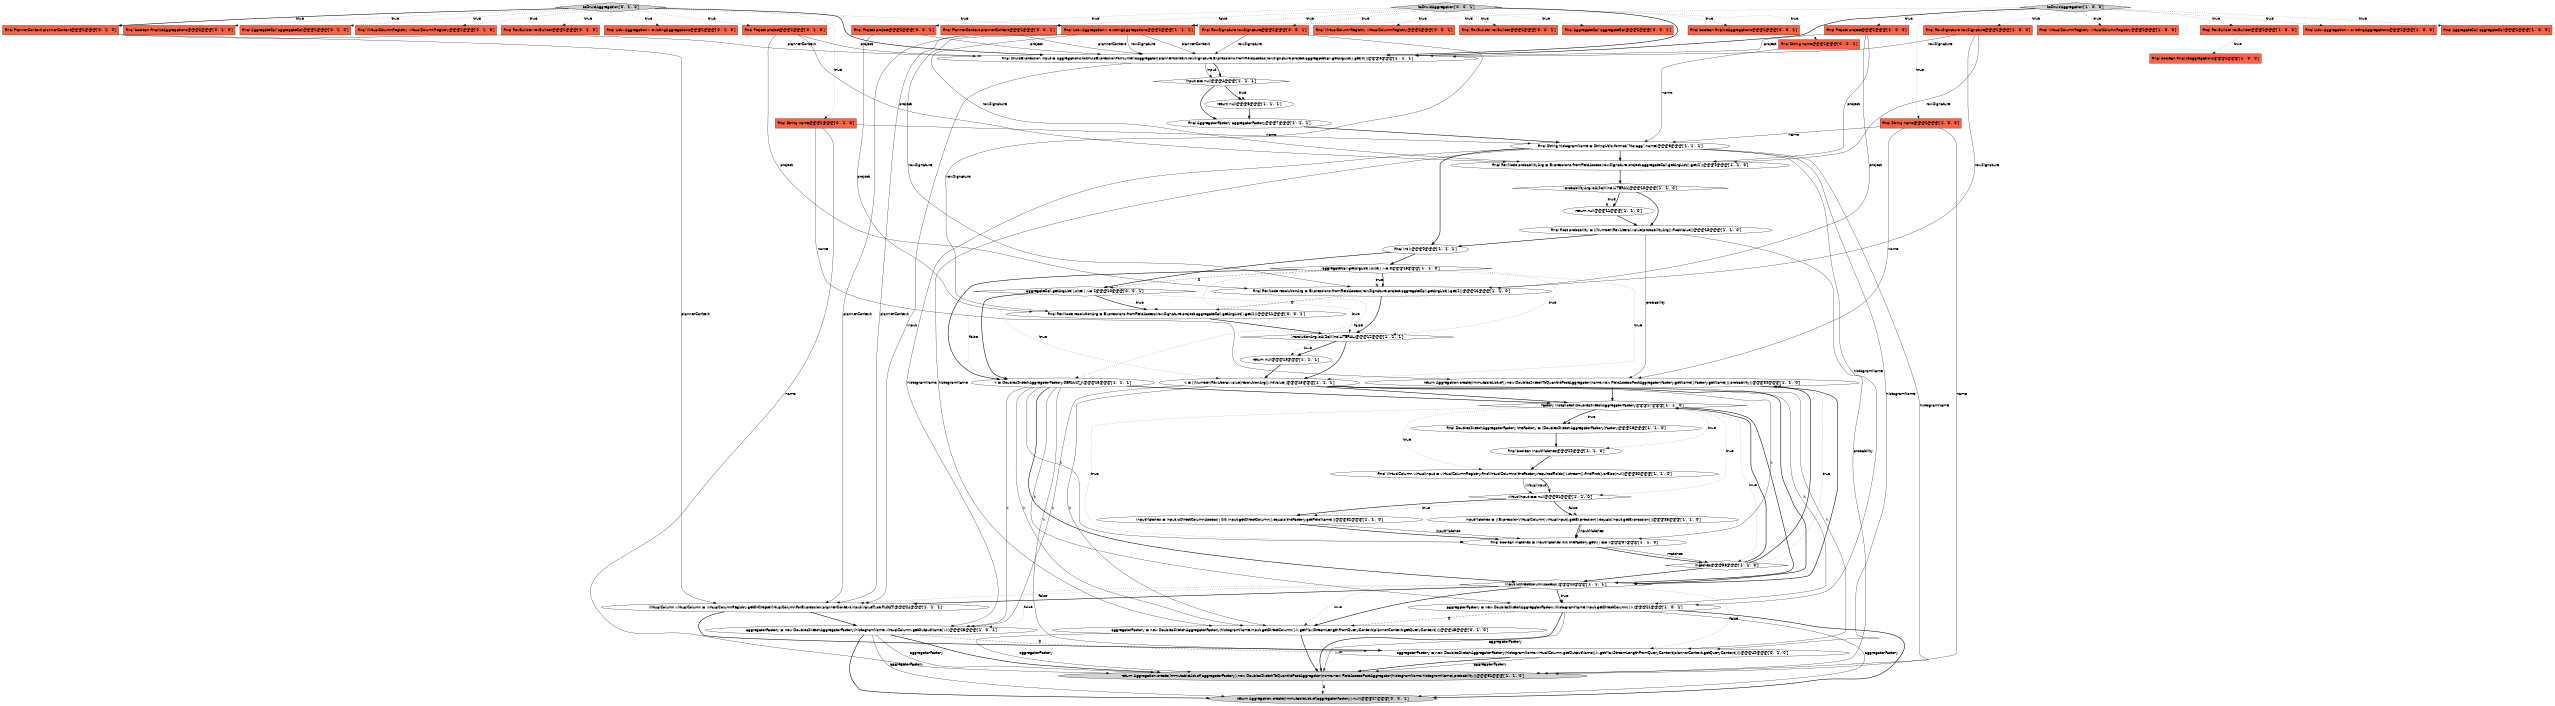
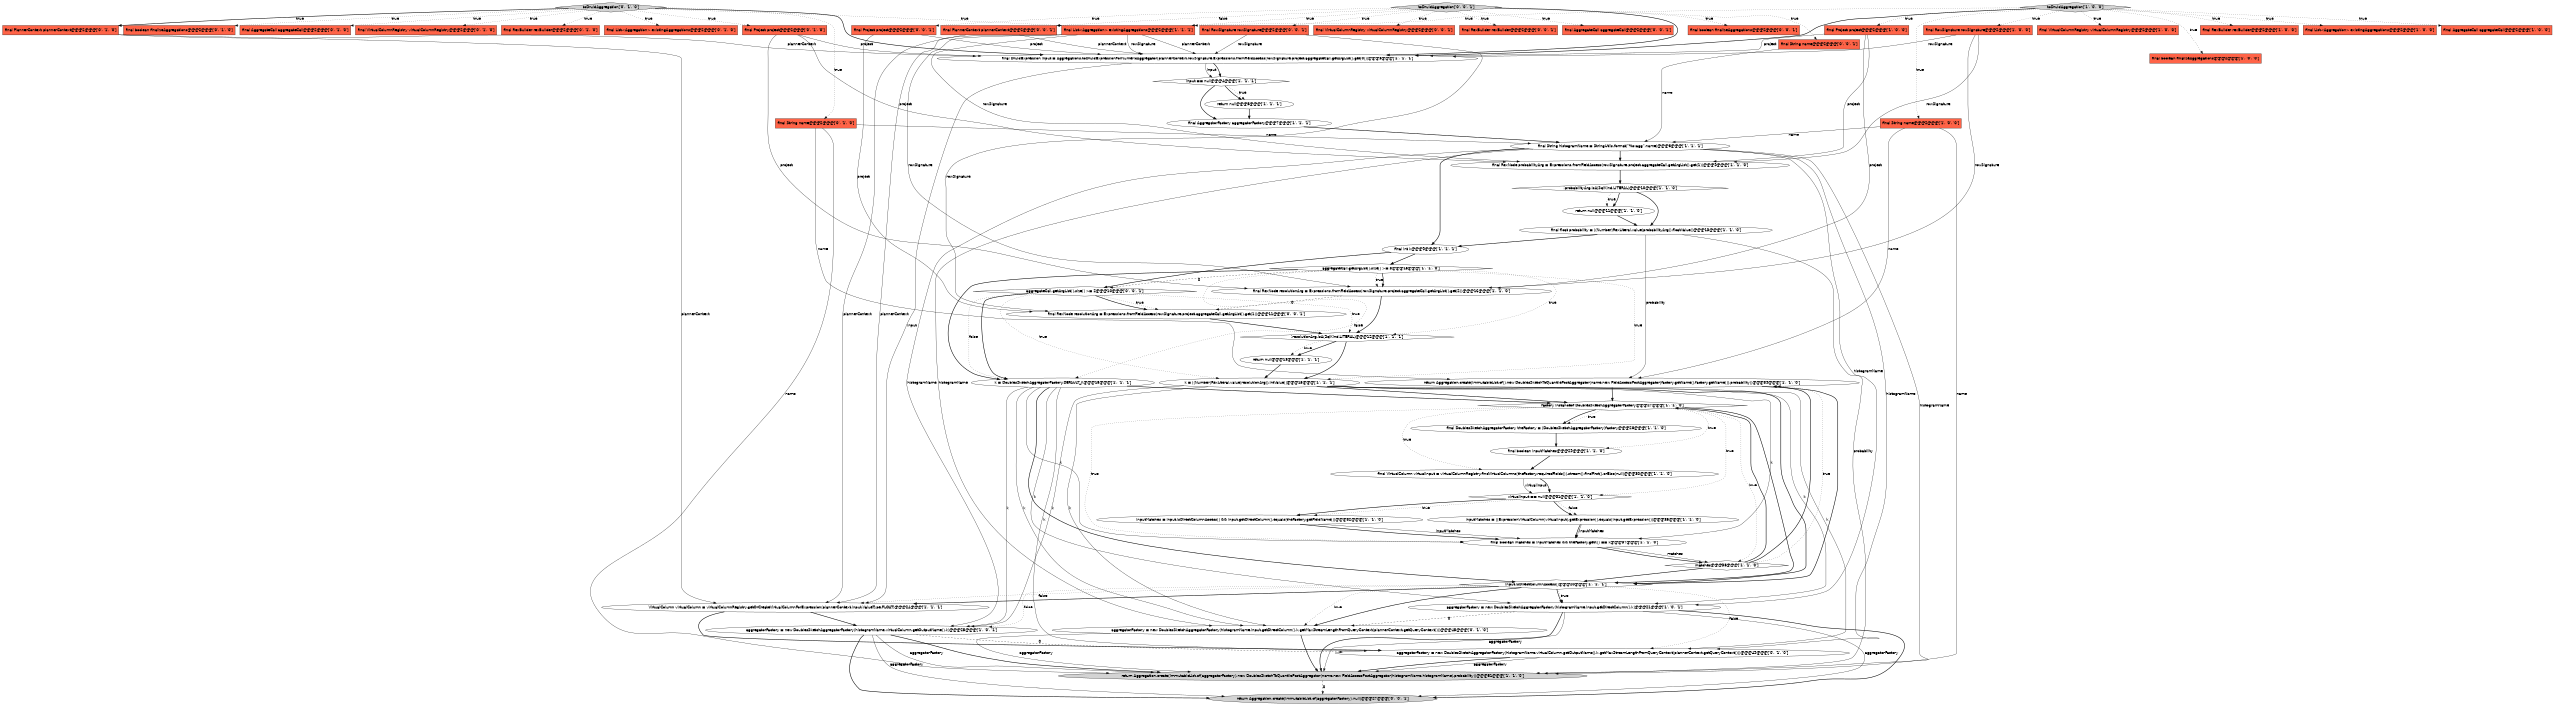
  digraph {
    fontname="DejaVu Sans"
    node [fillcolor=white fontname="DejaVu Sans" shape=ellipse style=filled]
    edge [fontname="DejaVu Sans" style=solid]
    n1 [fillcolor=lightgray label="toDruidAggregation['0', '1', '0']" shape=diamond]
    n2 [fillcolor=tomato label="final PlannerContext plannerContext@@@2@@@['0', '1', '0']" shape=box]
    n3 [fillcolor=tomato label="final String name@@@2@@@['0', '1', '0']" shape=box]
    n4 [fillcolor=tomato label="final Project project@@@2@@@['0', '1', '0']" shape=box]
    n5 [label="final DruidExpression input = Aggregations.toDruidExpressionForNumericAggregator(plannerContext,rowSignature,Expressions.fromFieldAccess(rowSignature,project,aggregateCall.getArgList().get(0)))@@@3@@@['1', '1', '1']"]
    n6 [fillcolor=tomato label="final boolean finalizeAggregations@@@2@@@['0', '1', '0']" shape=box]
    n7 [fillcolor=tomato label="final List<Aggregation> existingAggregations@@@2@@@['1', '1', '1']" shape=box]
    n8 [fillcolor=tomato label="final AggregateCall aggregateCall@@@2@@@['0', '1', '0']" shape=box]
    n9 [fillcolor=tomato label="final VirtualColumnRegistry virtualColumnRegistry@@@2@@@['0', '1', '0']" shape=box]
    n10 [fillcolor=tomato label="final RexBuilder rexBuilder@@@2@@@['0', '1', '0']" shape=box]
    n11 [fillcolor=tomato label="final List<Aggregation> existingAggregations@@@2@@@['0', '1', '0']" shape=box]
    n12 [label="VirtualColumn virtualColumn = virtualColumnRegistry.getOrCreateVirtualColumnForExpression(plannerContext,input,ValueType.FLOAT)@@@24@@@['1', '1', '1']"]
    n13 [fillcolor=lightgray label="return Aggregation.create(ImmutableList.of(aggregatorFactory),new DoublesSketchToQuantilePostAggregator(name,new FieldAccessPostAggregator(histogramName,histogramName),probability))@@@51@@@['1', '1', '0']"]
    n14 [label="return Aggregation.create(ImmutableList.of(),new DoublesSketchToQuantilePostAggregator(name,new FieldAccessPostAggregator(factory.getName(),factory.getName()),probability))@@@39@@@['1', '1', '0']"]
    n15 [label="final String histogramName = StringUtils.format(\"%s:agg\",name)@@@8@@@['1', '1', '1']"]
    n16 [label="final RexNode resolutionArg = Expressions.fromFieldAccess(rowSignature,project,aggregateCall.getArgList().get(2))@@@16@@@['1', '1', '0']"]
    n17 [label="final RexNode probabilityArg = Expressions.fromFieldAccess(rowSignature,project,aggregateCall.getArgList().get(1))@@@9@@@['1', '1', '0']"]
    n18 [label="input == null@@@4@@@['1', '1', '1']" shape=diamond]
    n19 [fillcolor=tomato label="final VirtualColumnRegistry virtualColumnRegistry@@@2@@@['0', '0', '1']" shape=box]
    n20 [fillcolor=lightgray label="toDruidAggregation['0', '0', '1']" shape=diamond]
    n21 [fillcolor=tomato label="final Project project@@@2@@@['0', '0', '1']" shape=box]
    n22 [fillcolor=tomato label="final RexBuilder rexBuilder@@@2@@@['0', '0', '1']" shape=box]
    n23 [fillcolor=tomato label="final AggregateCall aggregateCall@@@2@@@['0', '0', '1']" shape=box]
    n24 [fillcolor=tomato label="final String name@@@2@@@['0', '0', '1']" shape=box]
    n25 [fillcolor=tomato label="final PlannerContext plannerContext@@@2@@@['0', '0', '1']" shape=box]
    n26 [fillcolor=tomato label="final boolean finalizeAggregations@@@2@@@['0', '0', '1']" shape=box]
    n27 [fillcolor=tomato label="final RowSignature rowSignature@@@2@@@['0', '0', '1']" shape=box]
    n28 [label="final RexNode resolutionArg = Expressions.fromFieldAccess(rowSignature,project,aggregateCall.getArgList().get(1))@@@11@@@['0', '0', '1']"]
    n29 [label="aggregatorFactory = new DoublesSketchAggregatorFactory(histogramName,virtualColumn.getOutputName(),k,getMaxStreamLengthFromQueryContext(plannerContext.getQueryContext()))@@@49@@@['0', '1', '0']"]
    n30 [label="aggregatorFactory = new DoublesSketchAggregatorFactory(histogramName,virtualColumn.getOutputName(),k)@@@25@@@['1', '0', '1']"]
    n31 [fillcolor=tomato label="final RowSignature rowSignature@@@2@@@['1', '0', '0']" shape=box]
    n32 [label="!resolutionArg.isA(SqlKind.LITERAL)@@@12@@@['1', '1', '1']" shape=diamond]
    n33 [label="!probabilityArg.isA(SqlKind.LITERAL)@@@10@@@['1', '1', '0']" shape=diamond]
    n34 [label="k = ((Number)RexLiteral.value(resolutionArg)).intValue()@@@15@@@['1', '1', '1']"]
    n35 [label="aggregatorFactory = new DoublesSketchAggregatorFactory(histogramName,input.getDirectColumn(),k)@@@21@@@['1', '0', '1']"]
    n36 [label="input.isDirectColumnAccess()@@@20@@@['1', '1', '1']" shape=diamond]
    n37 [label="factory instanceof DoublesSketchAggregatorFactory@@@27@@@['1', '1', '0']" shape=diamond]
    n38 [label="final boolean matches = inputMatches && theFactory.getK() == k@@@37@@@['1', '1', '0']"]
    n39 [label="aggregatorFactory = new DoublesSketchAggregatorFactory(histogramName,input.getDirectColumn(),k,getMaxStreamLengthFromQueryContext(plannerContext.getQueryContext()))@@@45@@@['0', '1', '0']"]
    n40 [fillcolor=lightgray label="return Aggregation.create(ImmutableList.of(aggregatorFactory),null)@@@27@@@['0', '0', '1']"]
    n41 [label="final DoublesSketchAggregatorFactory theFactory = (DoublesSketchAggregatorFactory)factory@@@28@@@['1', '1', '0']"]
    n42 [label="final boolean inputMatches@@@29@@@['1', '1', '0']"]
    n43 [label="final VirtualColumn virtualInput = virtualColumnRegistry.findVirtualColumns(theFactory.requiredFields()).stream().findFirst().orElse(null)@@@30@@@['1', '1', '0']"]
    n44 [label="matches@@@38@@@['1', '1', '0']" shape=diamond]
    n45 [label="virtualInput == null@@@31@@@['1', '1', '0']" shape=diamond]
    n46 [label="return null@@@13@@@['1', '1', '1']"]
    n47 [label="final float probability = ((Number)RexLiteral.value(probabilityArg)).floatValue()@@@13@@@['1', '1', '0']"]
    n48 [label="final int k@@@9@@@['1', '1', '1']"]
    n49 [label="aggregateCall.getArgList().size() >= 3@@@15@@@['1', '1', '0']" shape=diamond]
    n50 [label="aggregateCall.getArgList().size() >= 2@@@10@@@['0', '0', '1']" shape=diamond]
    n51 [fillcolor=tomato label="final String name@@@2@@@['1', '0', '0']" shape=box]
    n52 [label="k = DoublesSketchAggregatorFactory.DEFAULT_K@@@18@@@['1', '1', '1']"]
    n53 [label="inputMatches = input.isDirectColumnAccess() && input.getDirectColumn().equals(theFactory.getFieldName())@@@32@@@['1', '1', '0']"]
    n54 [fillcolor=tomato label="final VirtualColumnRegistry virtualColumnRegistry@@@2@@@['1', '0', '0']" shape=box]
    n55 [label="return null@@@11@@@['1', '1', '0']"]
    n56 [fillcolor=tomato label="final boolean finalizeAggregations@@@2@@@['1', '0', '0']" shape=box]
    n57 [label="final AggregatorFactory aggregatorFactory@@@7@@@['1', '1', '1']"]
    n58 [fillcolor=tomato label="final Project project@@@2@@@['1', '0', '0']" shape=box]
    n59 [label="return null@@@5@@@['1', '1', '1']"]
    n60 [fillcolor=lightgray label="toDruidAggregation['1', '0', '0']" shape=diamond]
    n61 [fillcolor=tomato label="final List<Aggregation> existingAggregations@@@2@@@['1', '0', '0']" shape=box]
    n62 [fillcolor=tomato label="final RexBuilder rexBuilder@@@2@@@['1', '0', '0']" shape=box]
    n63 [fillcolor=tomato label="final AggregateCall aggregateCall@@@2@@@['1', '0', '0']" shape=box]
    n64 [label="inputMatches = ((ExpressionVirtualColumn)virtualInput).getExpression().equals(input.getExpression())@@@35@@@['1', '1', '0']"]
    n1 -> n2 [label=true style=bold]
    n1 -> n3 [label=true style=dotted]
    n1 -> n4 [label=true style=dotted]
    n1 -> n5 [style=bold]
    n1 -> n6 [label=true style=dotted]
    n1 -> n7 [label=true style=dotted]
    n1 -> n8 [label=true style=dotted]
    n1 -> n9 [label=true style=dotted]
    n1 -> n10 [label=true style=dotted]
    n1 -> n11 [label=true style=dotted]
    n2 -> n5 [label=plannerContext]
    n2 -> n12 [label=plannerContext]
    n3 -> n13 [label=name]
    n3 -> n14 [label=name]
    n3 -> n15 [label=name]
    n4 -> n5 [label=project]
    n4 -> n16 [label=project]
    n4 -> n17 [label=project]
    n5 -> n12 [label=input]
    n5 -> n18 [style=bold]
    n5 -> n18 [label=input]
    n7 -> n5 [label=plannerContext]
    n7 -> n5 [label=rowSignature]
    n7 -> n12 [label=plannerContext]
    n7 -> n16 [label=rowSignature]
    n7 -> n17 [label=rowSignature]
    n12 -> n29 [style=bold]
    n12 -> n30 [style=bold]
    n13 -> n40 [label=0 style=dashed]
    n14 -> n36 [style=bold]
    n14 -> n37 [style=bold]
    n15 -> n13 [label=histogramName]
    n15 -> n17 [style=bold]
    n15 -> n29 [label=histogramName]
    n15 -> n30 [label=histogramName]
    n15 -> n35 [label=histogramName]
    n15 -> n39 [label=histogramName]
    n15 -> n48 [style=bold]
    n16 -> n28 [label=0 style=dashed]
    n16 -> n32 [style=bold]
    n17 -> n33 [style=bold]
    n18 -> n57 [style=bold]
    n18 -> n59 [style=bold]
    n18 -> n59 [label=true style=dotted]
    n20 -> n5 [style=bold]
    n20 -> n7 [label=true style=dotted]
    n20 -> n19 [label=true style=dotted]
    n20 -> n21 [label=true style=dotted]
    n20 -> n22 [label=true style=dotted]
    n20 -> n23 [label=true style=dotted]
    n20 -> n24 [label=true style=dotted]
    n20 -> n25 [label=false style=dotted]
    n20 -> n26 [label=true style=dotted]
    n20 -> n27 [label=true style=dotted]
    n21 -> n5 [label=project]
    n21 -> n28 [label=project]
    n24 -> n15 [label=name]
    n25 -> n5 [label=plannerContext]
    n25 -> n12 [label=plannerContext]
    n27 -> n5 [label=rowSignature]
    n27 -> n28 [label=rowSignature]
    n28 -> n32 [style=bold]
    n29 -> n13 [label=aggregatorFactory]
    n29 -> n13 [style=bold]
    n30 -> n13 [style=bold]
    n30 -> n13 [label=aggregatorFactory]
    n30 -> n29 [label=0 style=dashed]
    n30 -> n40 [style=bold]
    n30 -> n40 [label=aggregatorFactory]
    n31 -> n5 [label=rowSignature]
    n31 -> n16 [label=rowSignature]
    n31 -> n17 [label=rowSignature]
    n32 -> n34 [style=bold]
    n32 -> n46 [style=bold]
    n32 -> n46 [label=true style=dotted]
    n33 -> n47 [style=bold]
    n33 -> n55 [style=bold]
    n33 -> n55 [label=true style=dotted]
    n34 -> n29 [label=k]
    n34 -> n30 [label=k]
    n34 -> n35 [label=k]
    n34 -> n36 [style=bold]
    n34 -> n37 [style=bold]
    n34 -> n38 [label=k]
    n34 -> n39 [label=k]
    n35 -> n13 [style=bold]
    n35 -> n13 [label=aggregatorFactory]
    n35 -> n39 [label=0 style=dashed]
    n35 -> n40 [label=aggregatorFactory]
    n35 -> n40 [style=bold]
    n36 -> n12 [label=false style=dotted]
    n36 -> n12 [style=bold]
    n36 -> n29 [label=false style=dotted]
    n36 -> n30 [label=false style=dotted]
    n36 -> n35 [label=true style=dotted]
    n36 -> n35 [style=bold]
    n36 -> n39 [label=true style=dotted]
    n36 -> n39 [style=bold]
    n37 -> n36 [style=bold]
    n37 -> n38 [label=true style=dotted]
    n37 -> n41 [label=true style=dotted]
    n37 -> n41 [style=bold]
    n37 -> n42 [label=true style=dotted]
    n37 -> n43 [label=true style=dotted]
    n37 -> n44 [label=true style=dotted]
    n37 -> n45 [label=true style=dotted]
    n38 -> n44 [style=bold]
    n38 -> n44 [label=matches]
    n39 -> n13 [label=aggregatorFactory]
    n39 -> n13 [style=bold]
    n41 -> n42 [style=bold]
    n42 -> n43 [style=bold]
    n43 -> n45 [label=virtualInput]
    n43 -> n45 [style=bold]
    n44 -> n14 [label=true style=dotted]
    n44 -> n14 [style=bold]
    n44 -> n36 [style=bold]
    n44 -> n37 [style=bold]
    n45 -> n53 [label=true style=dotted]
    n45 -> n53 [style=bold]
    n45 -> n64 [label=false style=dotted]
    n45 -> n64 [style=bold]
    n46 -> n34 [style=bold]
    n47 -> n13 [label=probability]
    n47 -> n14 [label=probability]
    n47 -> n48 [style=bold]
    n48 -> n49 [style=bold]
    n48 -> n50 [style=bold]
    n49 -> n16 [label=true style=dotted]
    n49 -> n16 [style=bold]
    n49 -> n32 [label=true style=dotted]
    n49 -> n34 [label=true style=dotted]
    n49 -> n50 [label=0 style=dashed]
    n49 -> n52 [label=false style=dotted]
    n49 -> n52 [style=bold]
    n50 -> n28 [label=true style=dotted]
    n50 -> n28 [style=bold]
    n50 -> n32 [label=true style=dotted]
    n50 -> n34 [label=true style=dotted]
    n50 -> n52 [label=false style=dotted]
    n50 -> n52 [style=bold]
    n51 -> n13 [label=name]
    n51 -> n14 [label=name]
    n51 -> n15 [label=name]
    n52 -> n29 [label=k]
    n52 -> n30 [label=k]
    n52 -> n35 [label=k]
    n52 -> n36 [style=bold]
    n52 -> n37 [style=bold]
    n52 -> n38 [label=k]
    n52 -> n39 [label=k]
    n53 -> n38 [label=inputMatches]
    n53 -> n38 [style=bold]
    n55 -> n47 [style=bold]
    n57 -> n15 [style=bold]
    n58 -> n5 [label=project]
    n58 -> n16 [label=project]
    n58 -> n17 [label=project]
    n59 -> n57 [style=bold]
    n60 -> n5 [style=bold]
    n60 -> n7 [label=true style=dotted]
    n60 -> n31 [label=true style=dotted]
    n60 -> n51 [label=true style=dotted]
    n60 -> n54 [label=true style=dotted]
-   n62 -> n56 [label=true style=dotted]
+   n60 -> n56 [label=true style=dotted]
    n60 -> n58 [label=true style=dotted]
    n60 -> n61 [label=true style=dotted]
    n60 -> n62 [label=true style=dotted]
    n60 -> n63 [label=true style=dotted]
    n64 -> n38 [label=inputMatches]
    n64 -> n38 [style=bold]
  }
